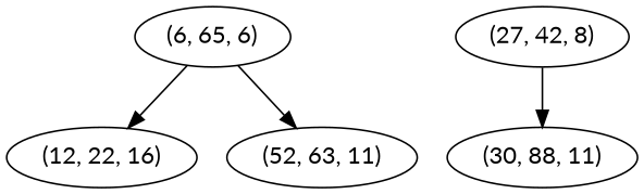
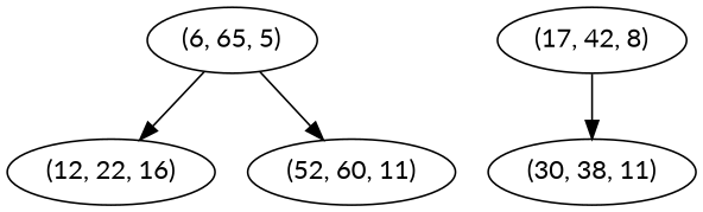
  digraph {
    fontname=Lato
    node [fontname=Lato]
    edge [fontname=Lato]
    n1 [label="(12, 22, 16)"]
-   "(6, 65, 6)"
-   "(52, 60, 11)" [label="(52, 63, 11)"]
-   "(27, 42, 8)"
-   "(30, 38, 11)" [label="(30, 88, 11)"]
+   "(6, 65, 6)" [label="(6, 65, 5)"]
+   "(52, 60, 11)"
+   "(27, 42, 8)" [label="(17, 42, 8)"]
+   "(30, 38, 11)"
    "(6, 65, 6)" -> n1
    "(6, 65, 6)" -> "(52, 60, 11)"
    "(27, 42, 8)" -> "(30, 38, 11)"
  }
